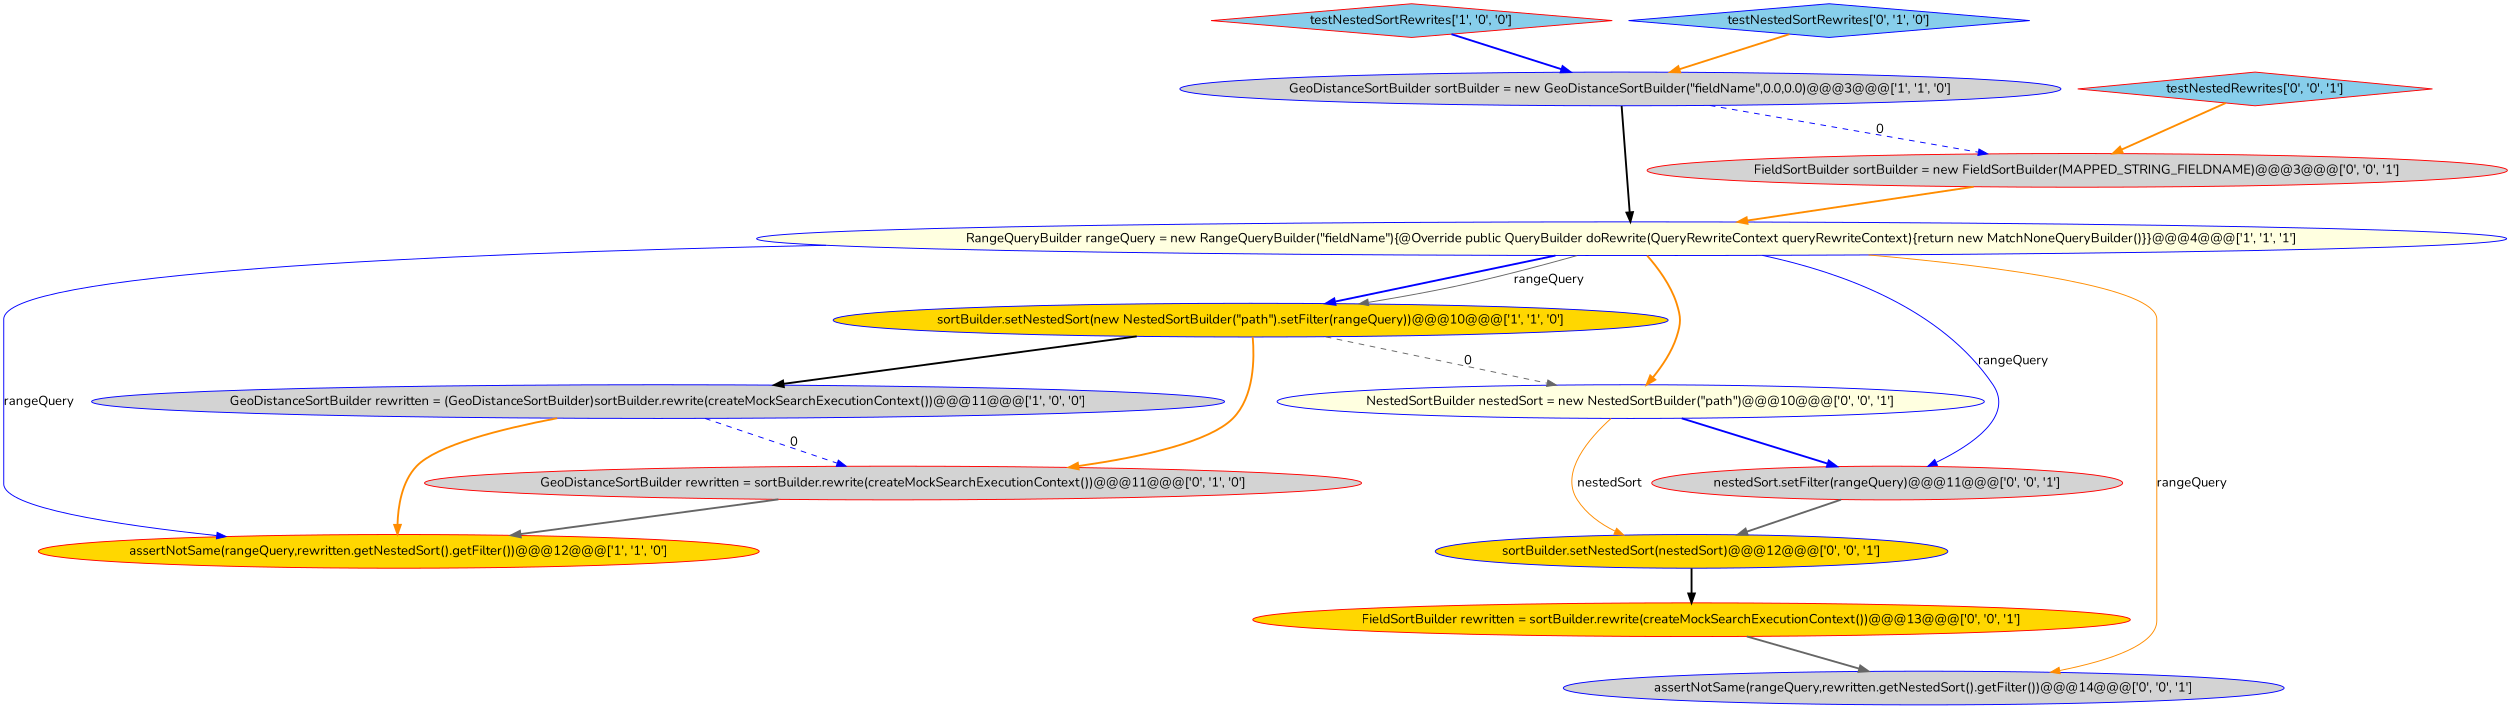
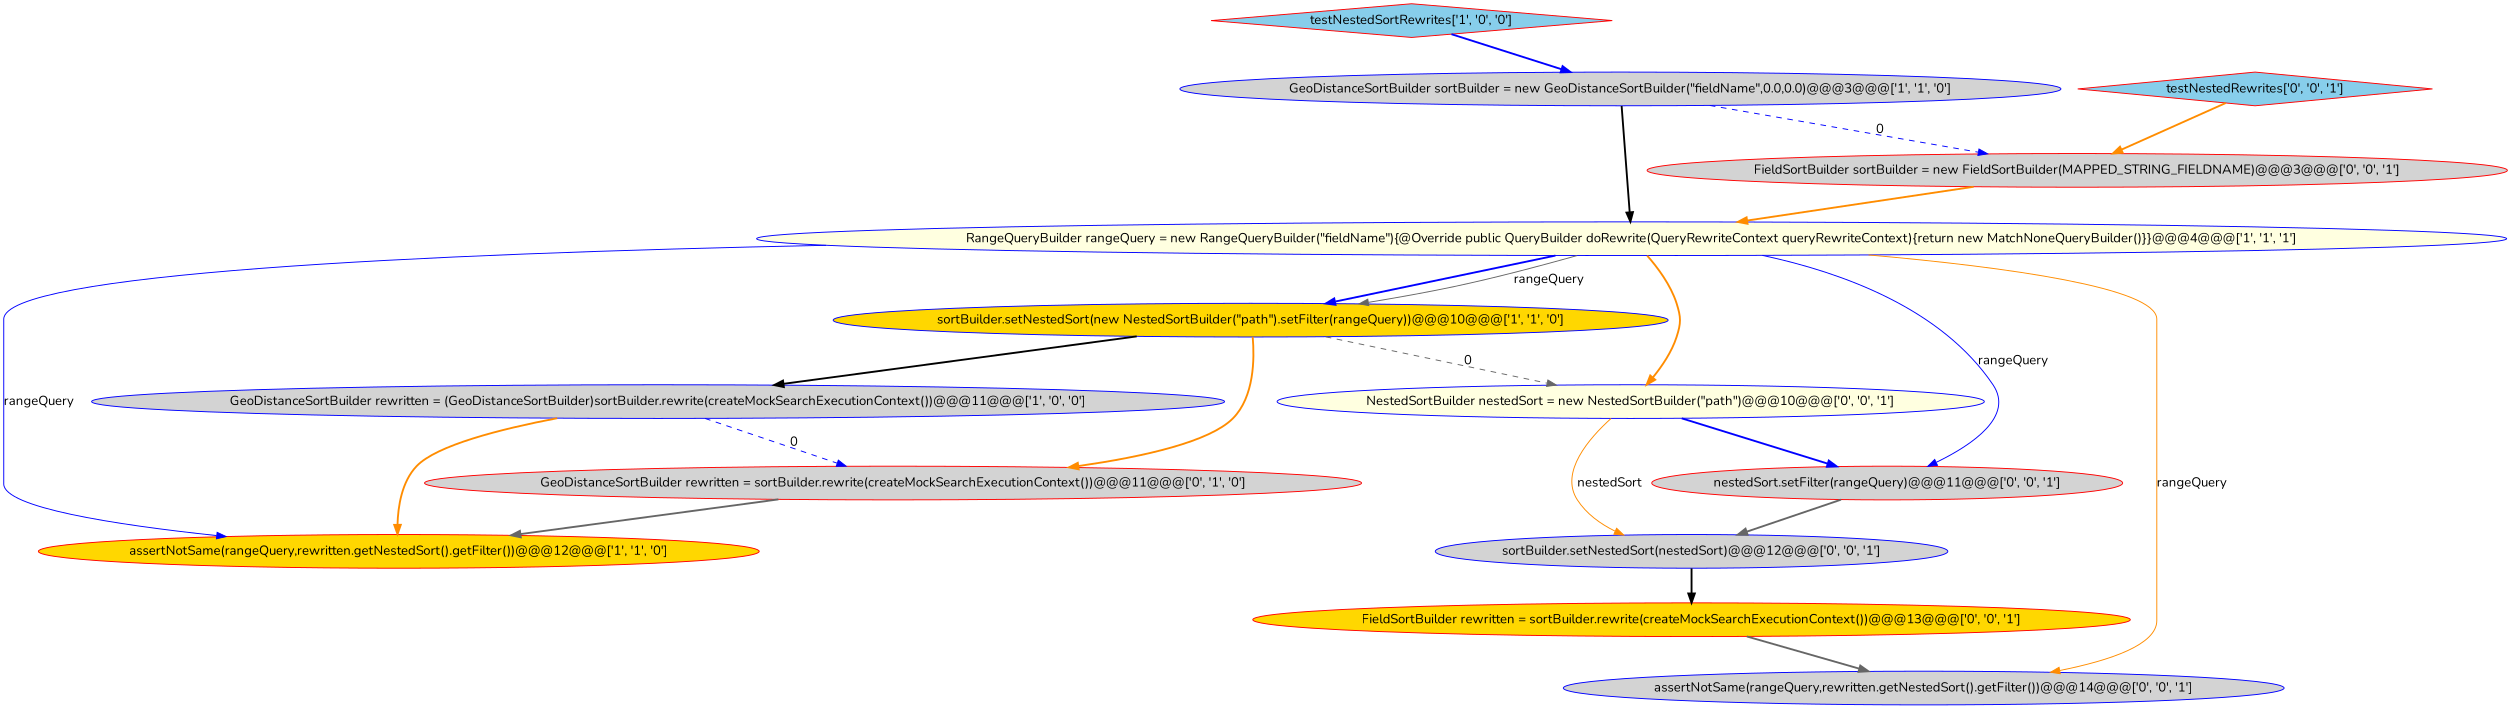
  digraph {
    fontname=Nunito
    node [color=blue fillcolor=lightgrey fontname=Nunito shape=ellipse style=filled]
    edge [color=darkorange fontname=Nunito style=bold]
    n1 [color=red fillcolor=gold label="assertNotSame(rangeQuery,rewritten.getNestedSort().getFilter())@@@12@@@['1', '1', '0']"]
    n2 [color=red fillcolor=skyblue label="testNestedSortRewrites['1', '0', '0']" shape=diamond]
    n3 [label="GeoDistanceSortBuilder sortBuilder = new GeoDistanceSortBuilder(\"fieldName\",0.0,0.0)@@@3@@@['1', '1', '0']"]
    n4 [fillcolor=lightyellow label="RangeQueryBuilder rangeQuery = new RangeQueryBuilder(\"fieldName\"){@Override public QueryBuilder doRewrite(QueryRewriteContext queryRewriteContext){return new MatchNoneQueryBuilder()}}@@@4@@@['1', '1', '1']"]
    n5 [color=red label="FieldSortBuilder sortBuilder = new FieldSortBuilder(MAPPED_STRING_FIELDNAME)@@@3@@@['0', '0', '1']"]
-   n6 [fillcolor=gold label="sortBuilder.setNestedSort(nestedSort)@@@12@@@['0', '0', '1']"]
+   n6 [label="sortBuilder.setNestedSort(nestedSort)@@@12@@@['0', '0', '1']"]
    n7 [color=red fillcolor=gold label="FieldSortBuilder rewritten = sortBuilder.rewrite(createMockSearchExecutionContext())@@@13@@@['0', '0', '1']"]
    n8 [label="assertNotSame(rangeQuery,rewritten.getNestedSort().getFilter())@@@14@@@['0', '0', '1']"]
    n9 [fillcolor=lightyellow label="NestedSortBuilder nestedSort = new NestedSortBuilder(\"path\")@@@10@@@['0', '0', '1']"]
    n10 [color=red label="nestedSort.setFilter(rangeQuery)@@@11@@@['0', '0', '1']"]
    n11 [fillcolor=gold label="sortBuilder.setNestedSort(new NestedSortBuilder(\"path\").setFilter(rangeQuery))@@@10@@@['1', '1', '0']"]
    n12 [color=red label="GeoDistanceSortBuilder rewritten = sortBuilder.rewrite(createMockSearchExecutionContext())@@@11@@@['0', '1', '0']"]
    n13 [label="GeoDistanceSortBuilder rewritten = (GeoDistanceSortBuilder)sortBuilder.rewrite(createMockSearchExecutionContext())@@@11@@@['1', '0', '0']"]
    n14 [color=red fillcolor=skyblue label="testNestedRewrites['0', '0', '1']" shape=diamond]
-   n15 [fillcolor=skyblue label="testNestedSortRewrites['0', '1', '0']" shape=diamond]
    n2 -> n3 [color=blue]
    n3 -> n4 [color=black]
    n3 -> n5 [color=blue label=0 style=dashed]
    n4 -> n1 [color=blue label=rangeQuery style=solid]
    n4 -> n8 [label=rangeQuery style=solid]
    n4 -> n9
    n4 -> n10 [color=blue label=rangeQuery style=solid]
    n4 -> n11 [color=blue]
    n4 -> n11 [color=gray40 label=rangeQuery style=solid]
    n5 -> n4
    n6 -> n7 [color=black]
    n7 -> n8 [color=gray40]
    n9 -> n6 [label=nestedSort style=solid]
    n9 -> n10 [color=blue]
    n10 -> n6 [color=gray40]
    n11 -> n9 [color=gray40 label=0 style=dashed]
    n11 -> n12
    n11 -> n13 [color=black]
    n12 -> n1 [color=gray40]
    n13 -> n1
    n13 -> n12 [color=blue label=0 style=dashed]
    n14 -> n5
-   n15 -> n3
  }
